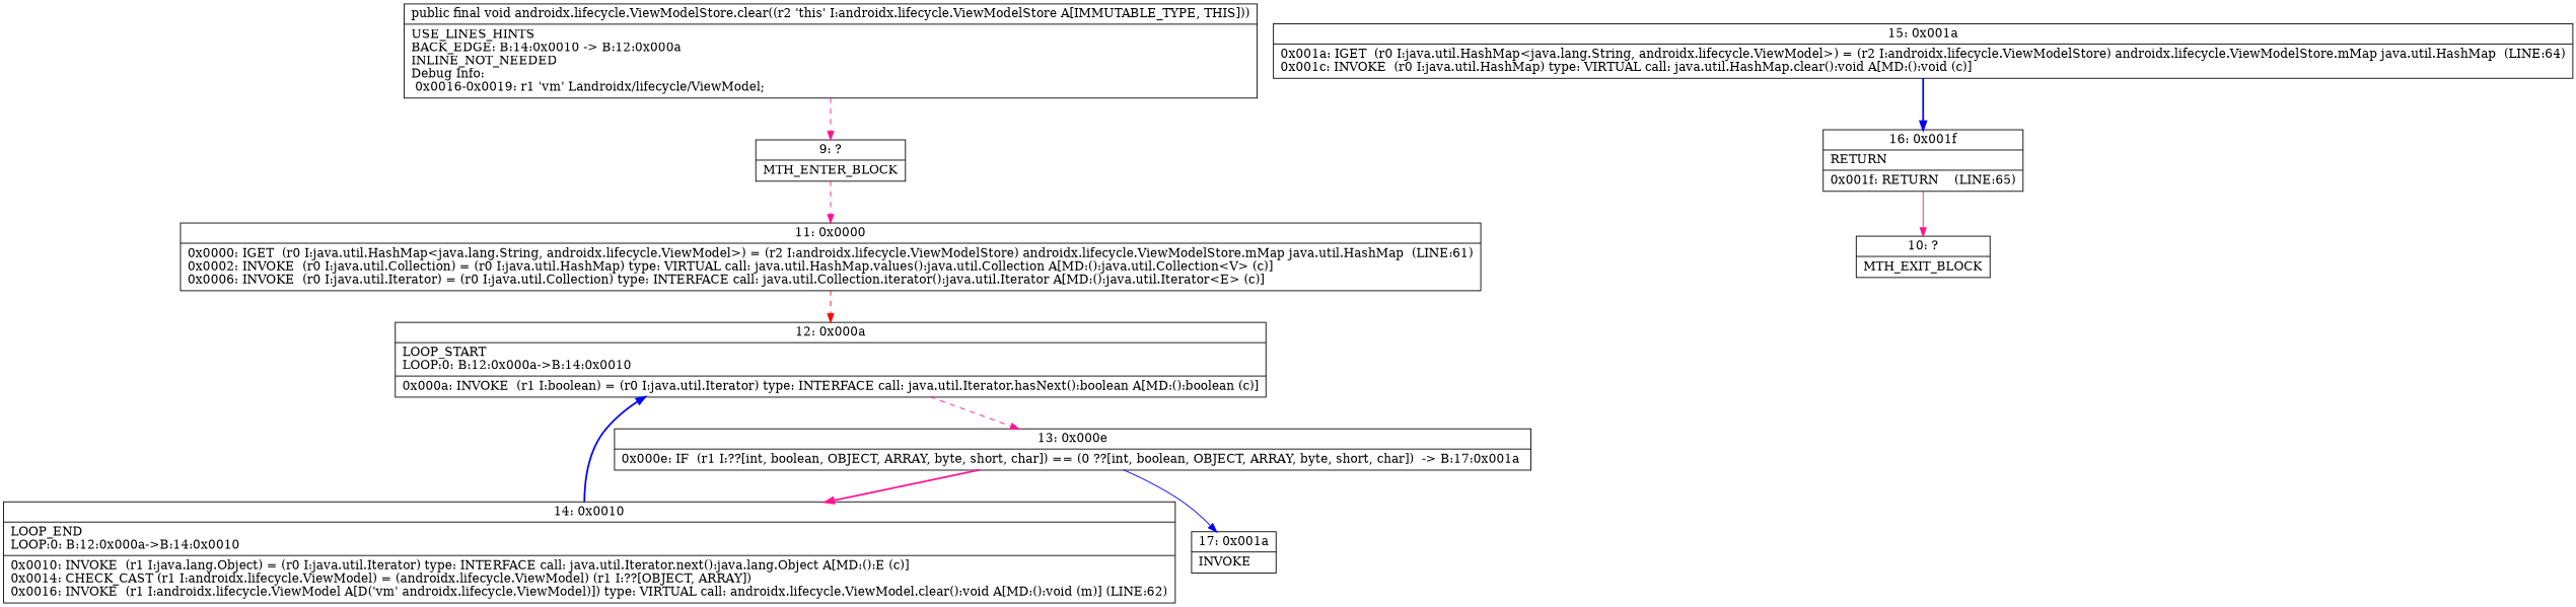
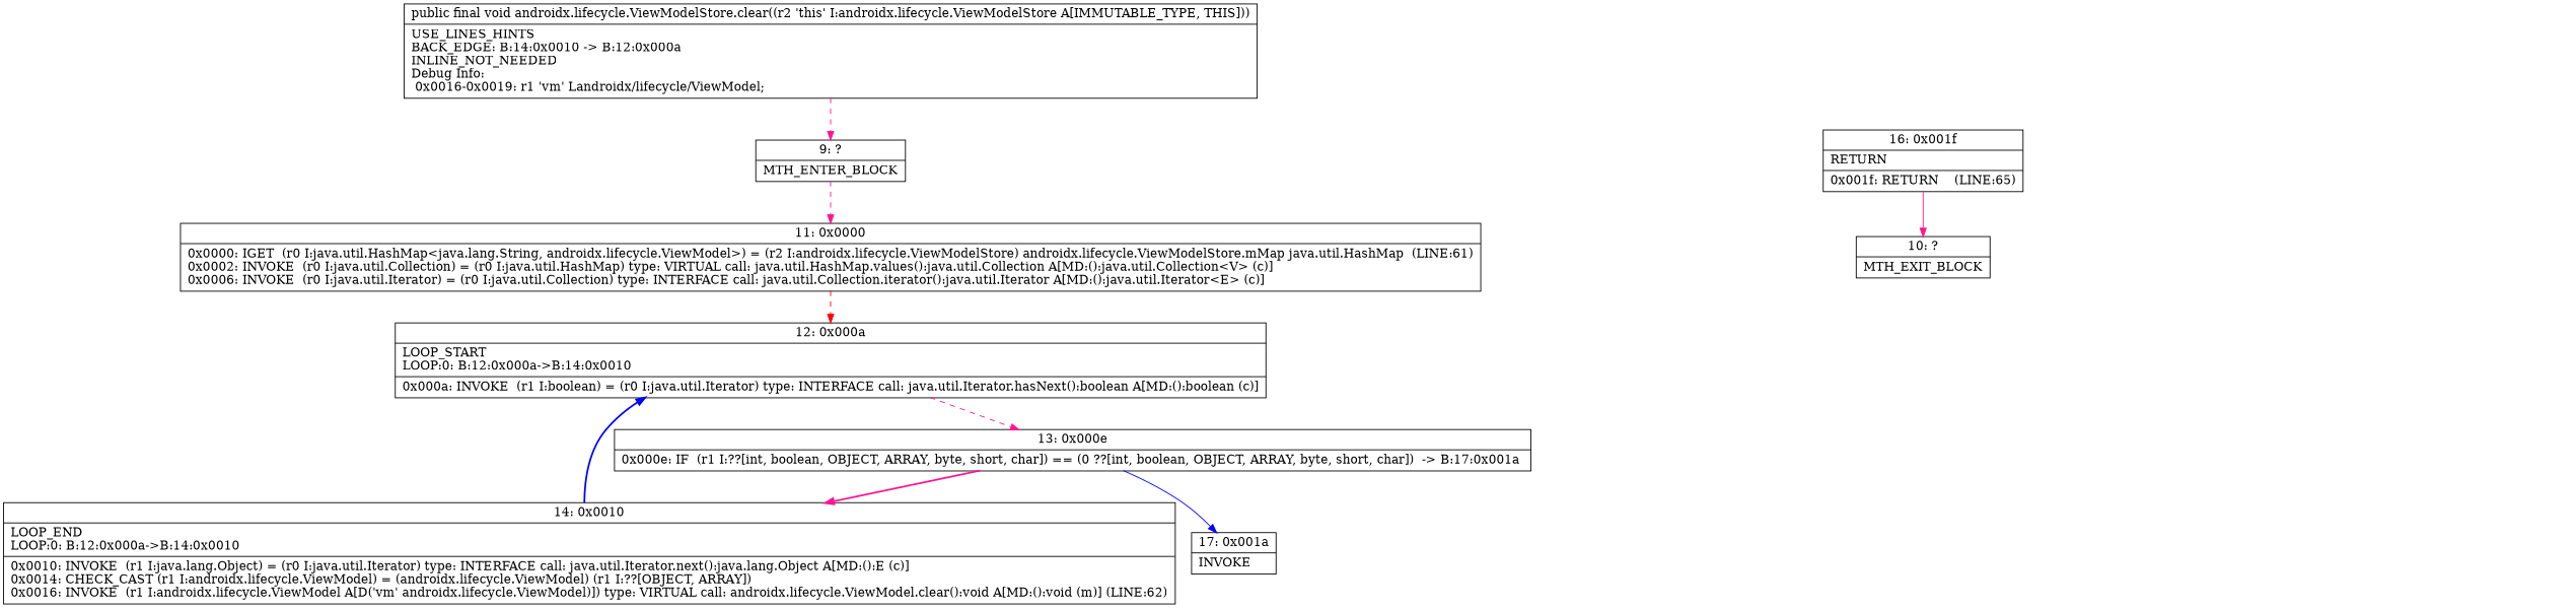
  digraph {
    node [shape=record]
    edge [color=deeppink style=dashed]
    n1 [label="{9\:\ ?|MTH_ENTER_BLOCK\l}"]
    n2 [label="{11\:\ 0x0000|0x0000: IGET  (r0 I:java.util.HashMap\<java.lang.String, androidx.lifecycle.ViewModel\>) = (r2 I:androidx.lifecycle.ViewModelStore) androidx.lifecycle.ViewModelStore.mMap java.util.HashMap  (LINE:61)\l0x0002: INVOKE  (r0 I:java.util.Collection) = (r0 I:java.util.HashMap) type: VIRTUAL call: java.util.HashMap.values():java.util.Collection A[MD:():java.util.Collection\<V\> (c)]\l0x0006: INVOKE  (r0 I:java.util.Iterator) = (r0 I:java.util.Collection) type: INTERFACE call: java.util.Collection.iterator():java.util.Iterator A[MD:():java.util.Iterator\<E\> (c)]\l}"]
    n3 [label="{12\:\ 0x000a|LOOP_START\lLOOP:0: B:12:0x000a\-\>B:14:0x0010\l|0x000a: INVOKE  (r1 I:boolean) = (r0 I:java.util.Iterator) type: INTERFACE call: java.util.Iterator.hasNext():boolean A[MD:():boolean (c)]\l}"]
    n4 [label="{13\:\ 0x000e|0x000e: IF  (r1 I:??[int, boolean, OBJECT, ARRAY, byte, short, char]) == (0 ??[int, boolean, OBJECT, ARRAY, byte, short, char])  \-\> B:17:0x001a \l}"]
    n5 [label="{14\:\ 0x0010|LOOP_END\lLOOP:0: B:12:0x000a\-\>B:14:0x0010\l|0x0010: INVOKE  (r1 I:java.lang.Object) = (r0 I:java.util.Iterator) type: INTERFACE call: java.util.Iterator.next():java.lang.Object A[MD:():E (c)]\l0x0014: CHECK_CAST (r1 I:androidx.lifecycle.ViewModel) = (androidx.lifecycle.ViewModel) (r1 I:??[OBJECT, ARRAY]) \l0x0016: INVOKE  (r1 I:androidx.lifecycle.ViewModel A[D('vm' androidx.lifecycle.ViewModel)]) type: VIRTUAL call: androidx.lifecycle.ViewModel.clear():void A[MD:():void (m)] (LINE:62)\l}"]
    n6 [label="{17\:\ 0x001a|INVOKE\l}"]
-   n7 [label="{15\:\ 0x001a|0x001a: IGET  (r0 I:java.util.HashMap\<java.lang.String, androidx.lifecycle.ViewModel\>) = (r2 I:androidx.lifecycle.ViewModelStore) androidx.lifecycle.ViewModelStore.mMap java.util.HashMap  (LINE:64)\l0x001c: INVOKE  (r0 I:java.util.HashMap) type: VIRTUAL call: java.util.HashMap.clear():void A[MD:():void (c)]\l}"]
    n8 [label="{16\:\ 0x001f|RETURN\l|0x001f: RETURN    (LINE:65)\l}"]
    n9 [label="{10\:\ ?|MTH_EXIT_BLOCK\l}"]
    n10 [label="{public final void androidx.lifecycle.ViewModelStore.clear((r2 'this' I:androidx.lifecycle.ViewModelStore A[IMMUTABLE_TYPE, THIS]))  | USE_LINES_HINTS\lBACK_EDGE: B:14:0x0010 \-\> B:12:0x000a\lINLINE_NOT_NEEDED\lDebug Info:\l  0x0016\-0x0019: r1 'vm' Landroidx\/lifecycle\/ViewModel;\l}"]
    n1 -> n2
    n2 -> n3 [color=red]
    n3 -> n4
    n4 -> n5 [style=bold]
    n4 -> n6 [color=blue style=solid]
    n5 -> n3 [color=blue style=bold]
-   n7 -> n8 [color=blue style=bold]
    n8 -> n9 [style=solid]
    n10 -> n1
  }
